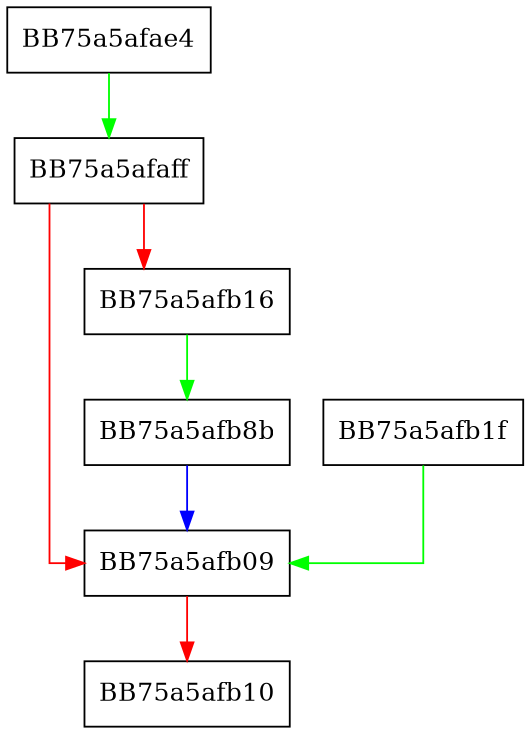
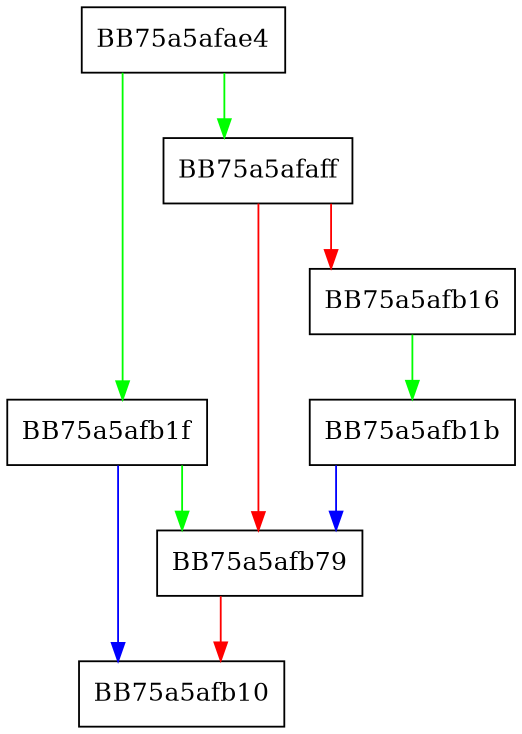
  digraph {
    splines=ortho
    node [shape=box]
    edge [color=green]
    BB75a5afae4
    BB75a5afb1f
    BB75a5afaff
    BB75a5afb10
-   BB75a5afb09
+   BB75a5afb09 [label=BB75a5afb79]
    BB75a5afb16
-   BB75a5afb1b [label=BB75a5afb8b]
+   BB75a5afb1b
+   BB75a5afae4 -> BB75a5afb1f
    BB75a5afae4 -> BB75a5afaff
+   BB75a5afb1f -> BB75a5afb10 [color=blue]
    BB75a5afb1f -> BB75a5afb09
    BB75a5afaff -> BB75a5afb09 [color=red]
    BB75a5afaff -> BB75a5afb16 [color=red]
    BB75a5afb09 -> BB75a5afb10 [color=red]
    BB75a5afb16 -> BB75a5afb1b
    BB75a5afb1b -> BB75a5afb09 [color=blue]
  }
